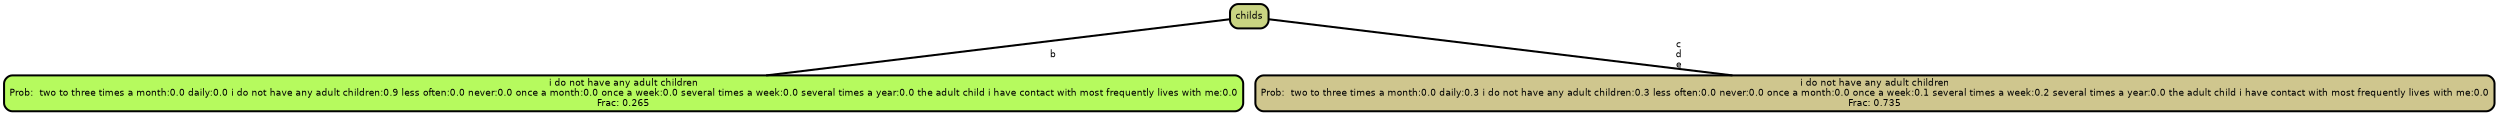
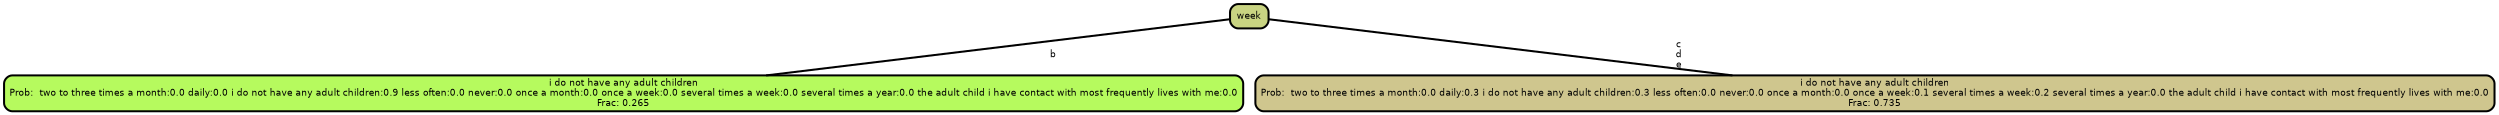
  graph {
    ranksep="0 equally"
    splines=straight
    node [color=black fontcolor=black fontname=helvetica penwidth=3 shape=box style="filled, rounded"]
    edge [color=black fontname=helvetica penwidth=3]
    n1 [fillcolor="#b6fa5e" label="i do not have any adult children\nProb:  two to three times a month:0.0 daily:0.0 i do not have any adult children:0.9 less often:0.0 never:0.0 once a month:0.0 once a week:0.0 several times a week:0.0 several times a year:0.0 the adult child i have contact with most frequently lives with me:0.0\nFrac: 0.265"]
-   n2 [fillcolor="#c9d482" label=childs]
+   n2 [fillcolor="#c9d482" label=week]
    n3 [fillcolor="#cfc68e" label="i do not have any adult children\nProb:  two to three times a month:0.0 daily:0.3 i do not have any adult children:0.3 less often:0.0 never:0.0 once a month:0.0 once a week:0.1 several times a week:0.2 several times a year:0.0 the adult child i have contact with most frequently lives with me:0.0\nFrac: 0.735"]
    subgraph sub_1 {
      rank=same
    }
    n2 -- n1 [label=" b"]
    n2 -- n3 [label=" c\n d\n e"]
  }
